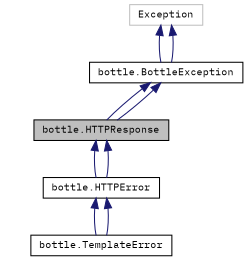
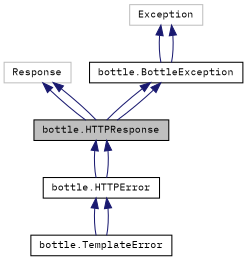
  digraph {
    fontname="IBM Plex Mono"
    node [color=black fillcolor=white fontname="IBM Plex Mono" fontsize=10 shape=record style=filled]
    edge [color=midnightblue dir=back fontname="IBM Plex Mono" fontsize=10 labelfontname=Helvetica labelfontsize=10 style=solid]
    n1 [fillcolor=grey75 fontcolor=black height=0.2 label="bottle.HTTPResponse" width=0.4]
    n2 [height=0.2 label="bottle.HTTPError" width=0.4]
    n3 [height=0.2 label="bottle.TemplateError" width=0.4]
+   n4 [color=grey75 height=0.2 label=Response width=0.4]
    n5 [height=0.2 label="bottle.BottleException" width=0.4]
    n6 [color=grey75 height=0.2 label=Exception width=0.4]
    n1 -> n2
    n1 -> n2
    n2 -> n3
    n2 -> n3
+   n4 -> n1
+   n4 -> n1
    n5 -> n1
    n5 -> n1
    n6 -> n5
    n6 -> n5
  }
